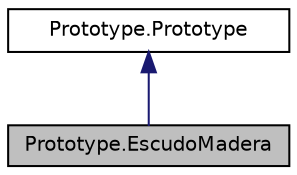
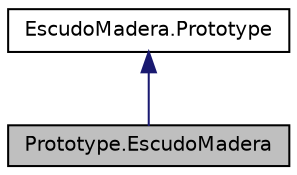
  digraph {
    node [color=black fontname=Helvetica fontsize=10 shape=record style=filled]
    n1 [fillcolor=grey75 fontcolor=black height=0.2 label="Prototype.EscudoMadera" width=0.4]
-   n2 [fillcolor=white height=0.2 label="Prototype.Prototype" width=0.4]
+   n2 [fillcolor=white height=0.2 label="EscudoMadera.Prototype" width=0.4]
    n2 -> n1 [color=midnightblue dir=back fontname=Helvetica fontsize=10 labelfontname=Helvetica labelfontsize=10 style=solid]
  }
